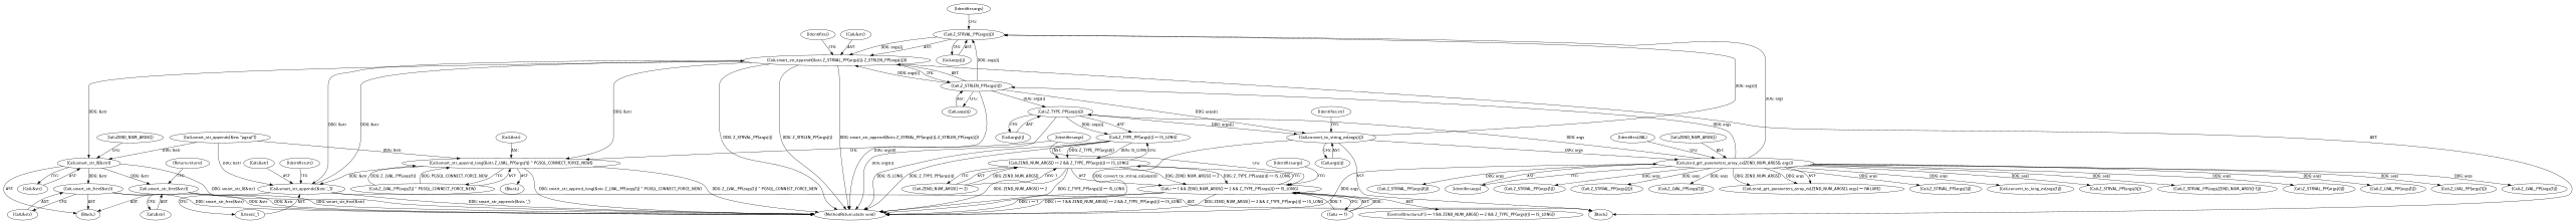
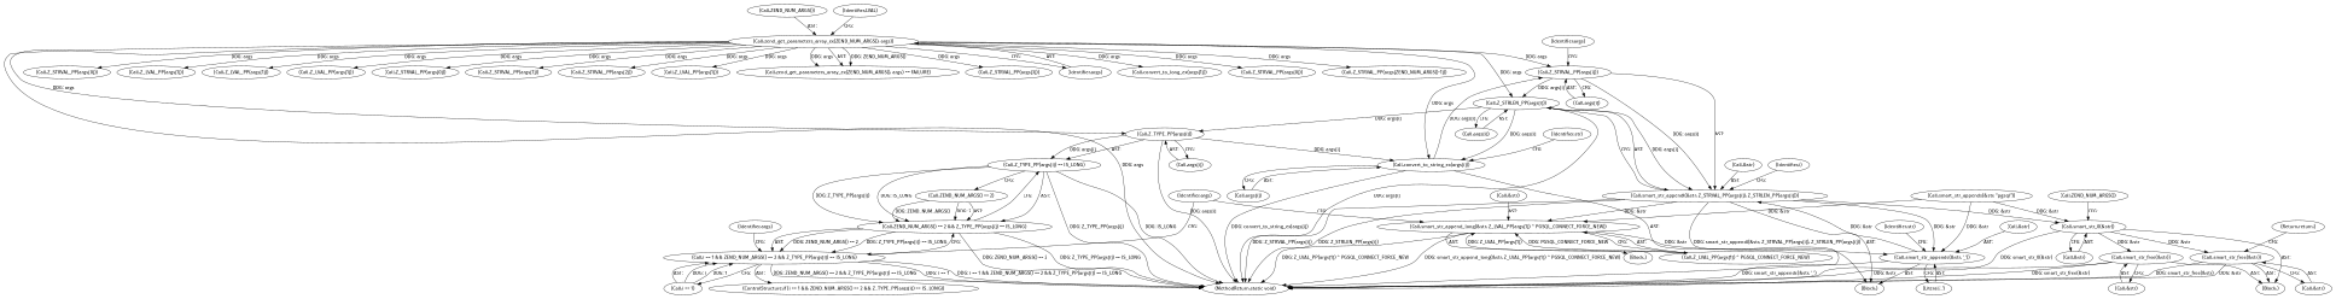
  digraph {
    fontname="Fira Sans"
    node [fontname="Fira Sans"]
    edge [fontname="Fira Sans"]
    n1 [label="(Call,Z_STRVAL_PP(args[i]))"]
    n2 [label="(Call,Z_STRLEN_PP(args[i]))"]
    n3 [label="(Call,smart_str_appendl(&str, Z_STRVAL_PP(args[i]), Z_STRLEN_PP(args[i])))"]
    n4 [label="(Call,args[i])"]
    n5 [label="(Call,convert_to_string_ex(args[i]))"]
    n6 [label="(MethodReturn,static void)"]
    n7 [label="(Call,Z_TYPE_PP(args[i]))"]
    n8 [label="(Call,args[i])"]
    n9 [label="(Block,)"]
    n10 [label="(Call,smart_str_append_long(&str, Z_LVAL_PP(args[1]) ^ PGSQL_CONNECT_FORCE_NEW))"]
    n11 [label="(Call,smart_str_appendc(&str, '_'))"]
    n12 [label="(Call,smart_str_0(&str))"]
    n13 [label="(Call,args[i])"]
    n14 [label="(Call,Z_TYPE_PP(args[i]) == IS_LONG)"]
    n15 [label="(Call,args[i])"]
    n16 [label="(Call,zend_get_parameters_array_ex(ZEND_NUM_ARGS(), args))"]
    n17 [label="(Call,Z_STRVAL_PP(args[0]))"]
    n18 [label="(Call,Z_LVAL_PP(args[1]))"]
    n19 [label="(Call,Z_LVAL_PP(args[1]))"]
    n20 [label="(Call,Z_LVAL_PP(args[1]))"]
    n21 [label="(Call,Z_STRVAL_PP(args[0]))"]
    n22 [label="(Call,Z_STRVAL_PP(args[1]))"]
    n23 [label="(Call,Z_STRVAL_PP(args[2]))"]
    n24 [label="(Call,Z_LVAL_PP(args[1]))"]
    n25 [label="(Call,zend_get_parameters_array_ex(ZEND_NUM_ARGS(), args) == FAILURE)"]
    n26 [label="(Call,Z_STRVAL_PP(args[3]))"]
    n27 [label="(Identifier,args)"]
    n28 [label="(Call,convert_to_long_ex(args[1]))"]
    n29 [label="(Call,Z_STRVAL_PP(args[0]))"]
    n30 [label="(Call,Z_STRVAL_PP(args[ZEND_NUM_ARGS()-1]))"]
    n31 [label="(Call,ZEND_NUM_ARGS() == 2 && Z_TYPE_PP(args[i]) == IS_LONG)"]
    n32 [label="(Block,)"]
    n33 [label="(Call,Z_LVAL_PP(args[1]) ^ PGSQL_CONNECT_FORCE_NEW)"]
    n34 [label="(Literal,'_')"]
    n35 [label="(Call,smart_str_free(&str))"]
    n36 [label="(Call,smart_str_free(&str))"]
    n37 [label="(Call,&str)"]
    n38 [label="(Block,)"]
    n39 [label="(Call,&str)"]
    n40 [label="(Call,&str)"]
    n41 [label="(Call,i == 1 && ZEND_NUM_ARGS() == 2 && Z_TYPE_PP(args[i]) == IS_LONG)"]
    n42 [label="(Call,ZEND_NUM_ARGS() == 2)"]
    n43 [label="(Call,i == 1)"]
    n44 [label="(ControlStructure,if (i == 1 && ZEND_NUM_ARGS() == 2 && Z_TYPE_PP(args[i]) == IS_LONG))"]
    n45 [label="(Call,ZEND_NUM_ARGS())"]
    n46 [label="(Identifier,str)"]
    n47 [label="(Identifier,args)"]
    n48 [label="(Identifier,LVAL)"]
    n49 [label="(Call,&str)"]
    n50 [label="(Call,smart_str_appends(&str, \"pgsql\"))"]
    n51 [label="(Identifier,args)"]
    n52 [label="(Call,&str)"]
    n53 [label="(Return,return;)"]
    n54 [label="(Identifier,args)"]
    n55 [label="(Call,&str)"]
    n56 [label="(Call,ZEND_NUM_ARGS())"]
    n57 [label="(Identifier,i)"]
    n58 [label="(Identifier,str)"]
-   n2 -> n1 [label="DDG: args[i]"]
+   n1 -> n2 [label="DDG: args[i]"]
    n1 -> n3 [label="AST: "]
    n1 -> n3 [label="DDG: args[i]"]
    n1 -> n4 [label="CFG: "]
    n2 -> n3 [label="AST: "]
    n2 -> n3 [label="DDG: args[i]"]
    n2 -> n5 [label="DDG: args[i]"]
    n2 -> n6 [label="DDG: args[i]"]
    n2 -> n7 [label="DDG: args[i]"]
    n2 -> n8 [label="CFG: "]
    n3 -> n2 [label="CFG: "]
    n3 -> n6 [label="DDG: smart_str_appendl(&str, Z_STRVAL_PP(args[i]), Z_STRLEN_PP(args[i]))"]
    n3 -> n6 [label="DDG: Z_STRVAL_PP(args[i])"]
    n3 -> n6 [label="DDG: Z_STRLEN_PP(args[i])"]
    n3 -> n9 [label="AST: "]
    n3 -> n10 [label="DDG: &str"]
    n3 -> n11 [label="DDG: &str"]
    n3 -> n12 [label="DDG: &str"]
    n4 -> n1 [label="AST: "]
    n5 -> n1 [label="DDG: args[i]"]
    n5 -> n6 [label="DDG: convert_to_string_ex(args[i])"]
    n5 -> n9 [label="AST: "]
    n5 -> n13 [label="CFG: "]
    n7 -> n5 [label="DDG: args[i]"]
    n7 -> n6 [label="DDG: args[i]"]
    n7 -> n14 [label="AST: "]
    n7 -> n14 [label="DDG: args[i]"]
    n7 -> n15 [label="CFG: "]
    n8 -> n2 [label="AST: "]
    n10 -> n6 [label="DDG: smart_str_append_long(&str, Z_LVAL_PP(args[1]) ^ PGSQL_CONNECT_FORCE_NEW)"]
    n10 -> n6 [label="DDG: Z_LVAL_PP(args[1]) ^ PGSQL_CONNECT_FORCE_NEW"]
    n10 -> n11 [label="DDG: &str"]
    n10 -> n32 [label="AST: "]
    n10 -> n33 [label="CFG: "]
    n11 -> n3 [label="DDG: &str"]
    n11 -> n6 [label="DDG: smart_str_appendc(&str, '_')"]
    n11 -> n9 [label="AST: "]
    n11 -> n34 [label="CFG: "]
    n12 -> n6 [label="DDG: smart_str_0(&str)"]
    n12 -> n35 [label="DDG: &str"]
    n12 -> n36 [label="DDG: &str"]
    n12 -> n37 [label="CFG: "]
    n12 -> n38 [label="AST: "]
    n13 -> n5 [label="AST: "]
    n14 -> n6 [label="DDG: IS_LONG"]
    n14 -> n6 [label="DDG: Z_TYPE_PP(args[i])"]
    n14 -> n31 [label="AST: "]
    n14 -> n31 [label="DDG: Z_TYPE_PP(args[i])"]
    n14 -> n31 [label="DDG: IS_LONG"]
    n15 -> n7 [label="AST: "]
    n16 -> n1 [label="DDG: args"]
    n16 -> n2 [label="DDG: args"]
-   n5 -> n16 [label="DDG: args"]
+   n16 -> n5 [label="DDG: args"]
    n16 -> n6 [label="DDG: args"]
    n16 -> n7 [label="DDG: args"]
    n16 -> n17 [label="DDG: args"]
    n16 -> n18 [label="DDG: args"]
    n16 -> n19 [label="DDG: args"]
    n16 -> n20 [label="DDG: args"]
    n16 -> n21 [label="DDG: args"]
    n16 -> n22 [label="DDG: args"]
    n16 -> n23 [label="DDG: args"]
    n16 -> n24 [label="DDG: args"]
    n16 -> n25 [label="AST: "]
    n16 -> n25 [label="DDG: ZEND_NUM_ARGS()"]
    n16 -> n25 [label="DDG: args"]
    n16 -> n26 [label="DDG: args"]
    n16 -> n27 [label="CFG: "]
    n16 -> n28 [label="DDG: args"]
    n16 -> n29 [label="DDG: args"]
    n16 -> n30 [label="DDG: args"]
    n27 -> n16 [label="AST: "]
    n31 -> n6 [label="DDG: ZEND_NUM_ARGS() == 2"]
    n31 -> n6 [label="DDG: Z_TYPE_PP(args[i]) == IS_LONG"]
    n31 -> n14 [label="CFG: "]
    n31 -> n41 [label="AST: "]
    n31 -> n41 [label="DDG: ZEND_NUM_ARGS() == 2"]
    n31 -> n41 [label="DDG: Z_TYPE_PP(args[i]) == IS_LONG"]
-   n31 -> n42 [label="CFG: "]
+   n14 -> n42 [label="CFG: "]
    n33 -> n10 [label="AST: "]
    n33 -> n10 [label="DDG: Z_LVAL_PP(args[1])"]
    n33 -> n10 [label="DDG: PGSQL_CONNECT_FORCE_NEW"]
    n34 -> n11 [label="AST: "]
    n35 -> n6 [label="DDG: smart_str_free(&str)"]
    n35 -> n6 [label="DDG: &str"]
    n35 -> n38 [label="AST: "]
    n35 -> n39 [label="CFG: "]
    n36 -> n6 [label="DDG: smart_str_free(&str)"]
    n36 -> n6 [label="DDG: &str"]
    n36 -> n38 [label="AST: "]
    n36 -> n40 [label="CFG: "]
    n37 -> n12 [label="AST: "]
    n39 -> n35 [label="AST: "]
    n40 -> n36 [label="AST: "]
    n41 -> n6 [label="DDG: i == 1"]
    n41 -> n6 [label="DDG: i == 1 && ZEND_NUM_ARGS() == 2 && Z_TYPE_PP(args[i]) == IS_LONG"]
    n41 -> n6 [label="DDG: ZEND_NUM_ARGS() == 2 && Z_TYPE_PP(args[i]) == IS_LONG"]
    n41 -> n31 [label="CFG: "]
    n41 -> n43 [label="CFG: "]
    n41 -> n44 [label="AST: "]
    n42 -> n31 [label="AST: "]
    n42 -> n31 [label="DDG: ZEND_NUM_ARGS()"]
    n42 -> n31 [label="DDG: 2"]
    n43 -> n41 [label="AST: "]
    n43 -> n41 [label="DDG: i"]
    n43 -> n41 [label="DDG: 1"]
    n45 -> n16 [label="AST: "]
    n46 -> n5 [label="CFG: "]
    n47 -> n10 [label="CFG: "]
    n47 -> n41 [label="CFG: "]
    n48 -> n16 [label="CFG: "]
    n49 -> n11 [label="AST: "]
    n50 -> n10 [label="DDG: &str"]
    n50 -> n11 [label="DDG: &str"]
    n50 -> n12 [label="DDG: &str"]
    n51 -> n41 [label="CFG: "]
    n52 -> n3 [label="AST: "]
    n53 -> n35 [label="CFG: "]
    n54 -> n1 [label="CFG: "]
    n55 -> n10 [label="AST: "]
    n56 -> n12 [label="CFG: "]
    n57 -> n3 [label="CFG: "]
    n58 -> n11 [label="CFG: "]
  }
